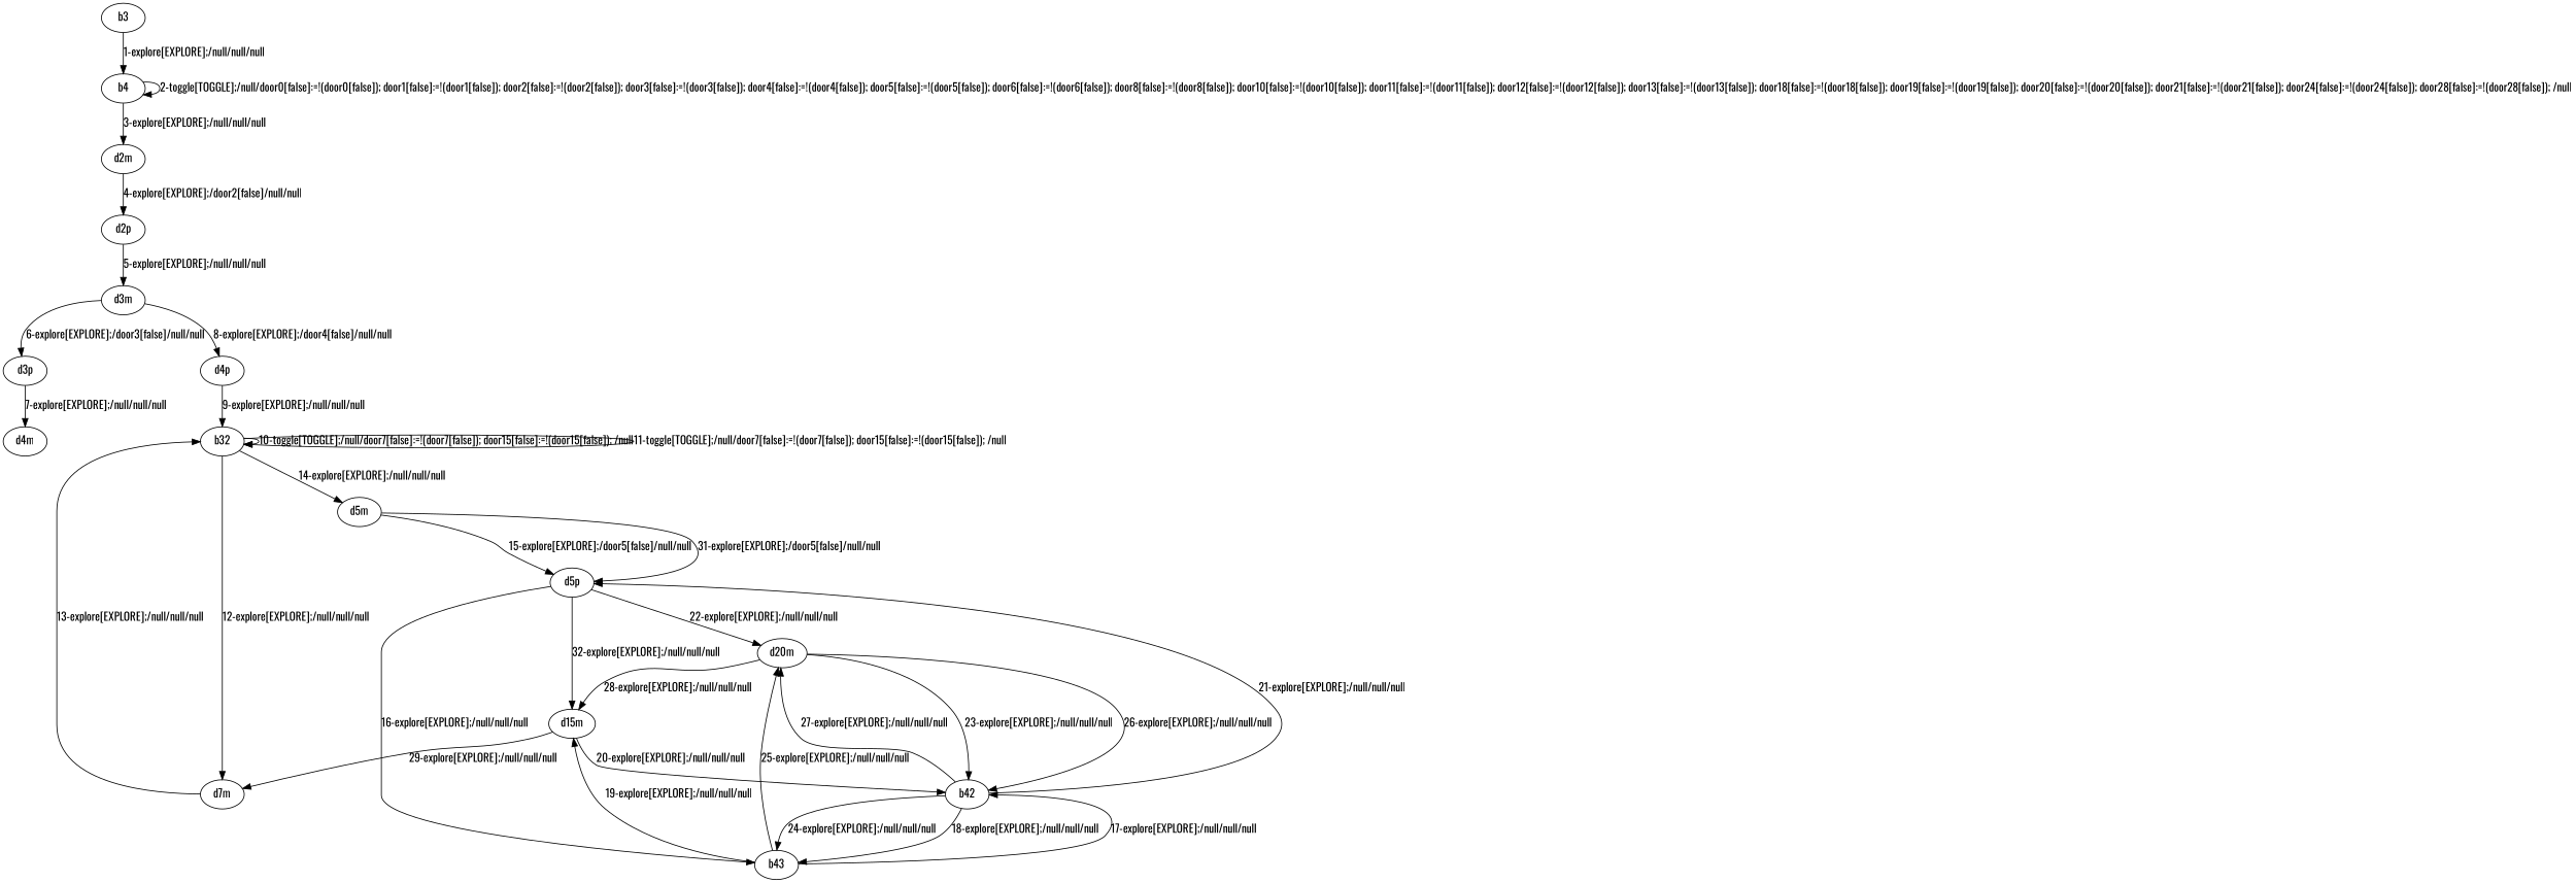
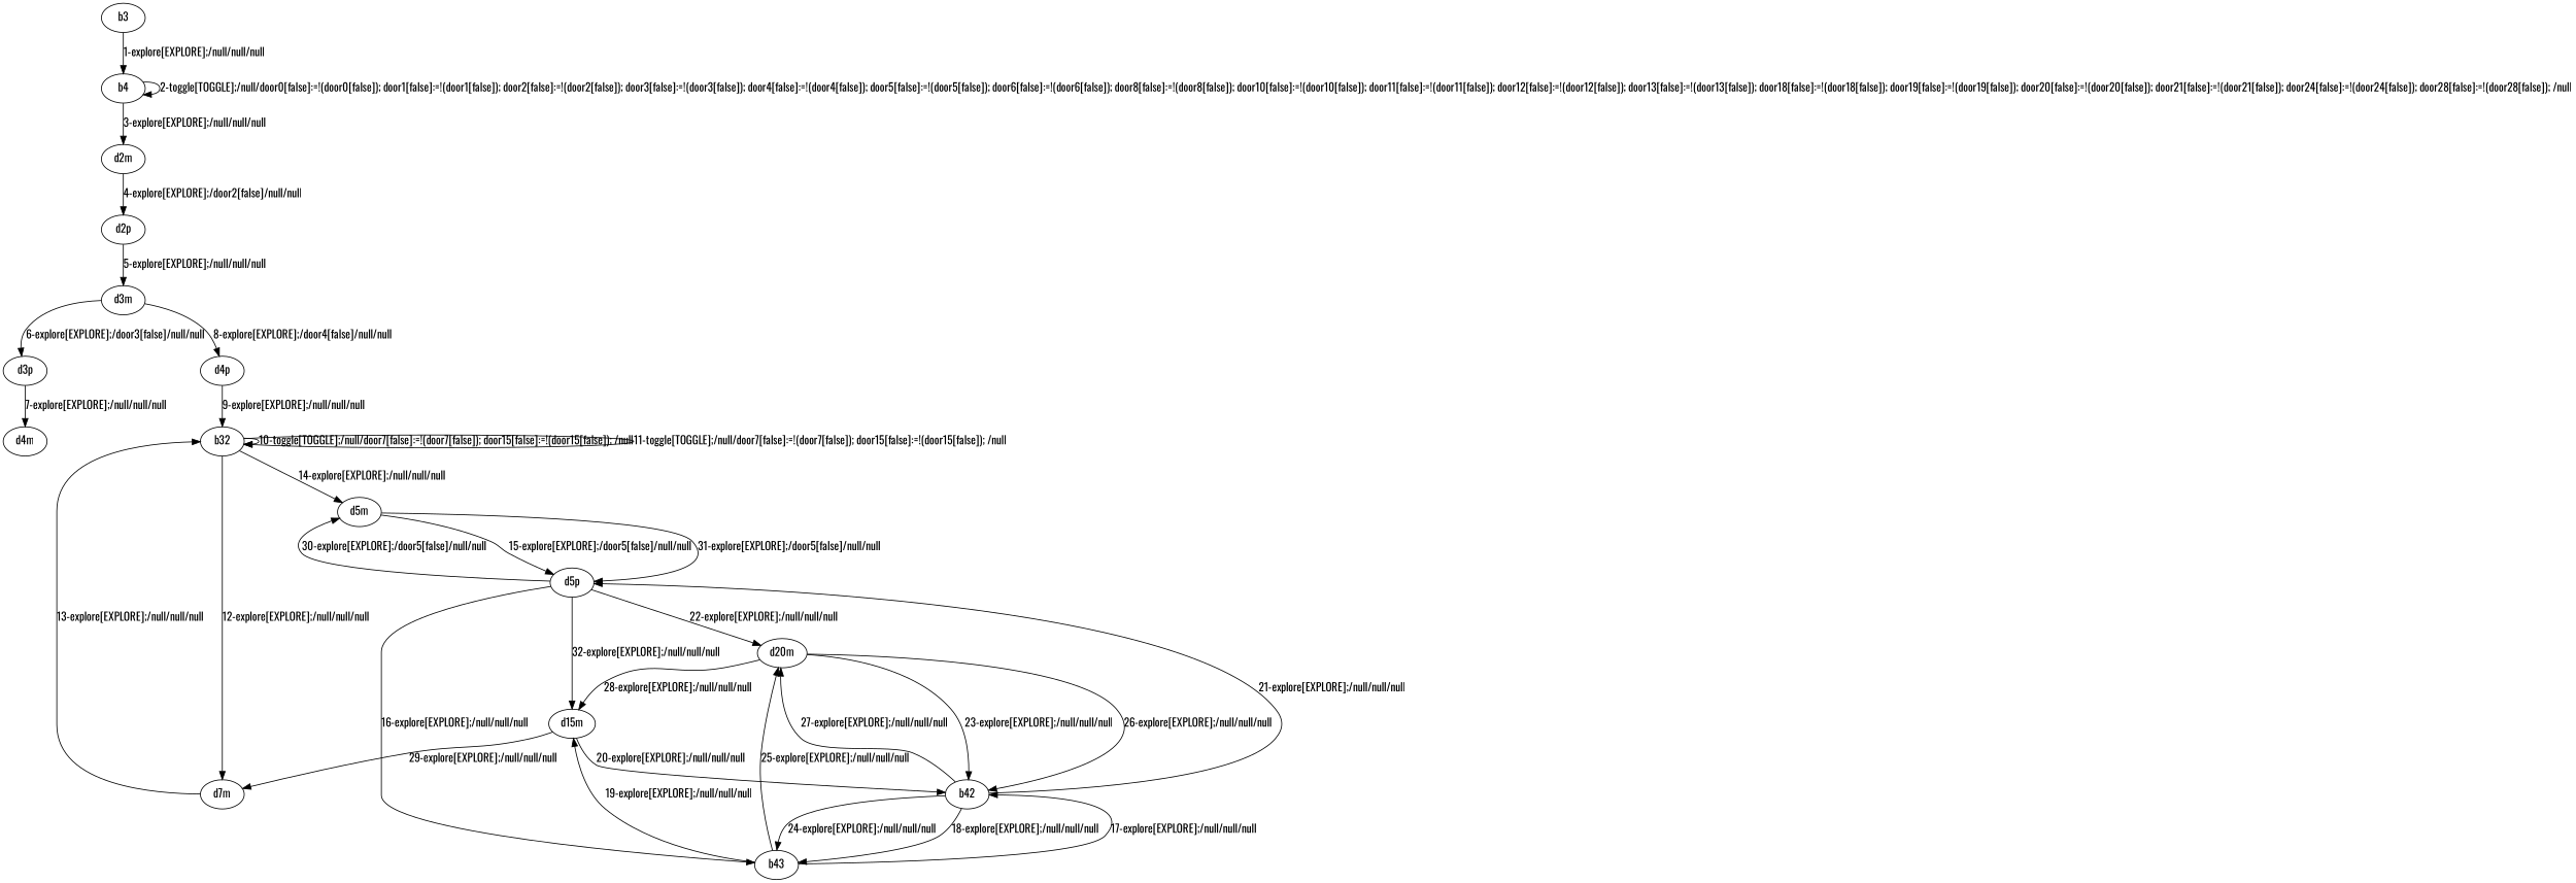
  digraph {
    fontname=Oswald
    node [fontname=Oswald]
    edge [fontname=Oswald]
    b3
    b4
    d2m
    d2p
    d3m
    d3p
    d4p
    d4m
    b32
    d7m
    d5m
    d5p
    b43
    d15m
    d20m
    b42
    b3 -> b4 [label="1-explore[EXPLORE];/null/null/null"]
    b4 -> b4 [label="2-toggle[TOGGLE];/null/door0[false]:=!(door0[false]); door1[false]:=!(door1[false]); door2[false]:=!(door2[false]); door3[false]:=!(door3[false]); door4[false]:=!(door4[false]); door5[false]:=!(door5[false]); door6[false]:=!(door6[false]); door8[false]:=!(door8[false]); door10[false]:=!(door10[false]); door11[false]:=!(door11[false]); door12[false]:=!(door12[false]); door13[false]:=!(door13[false]); door18[false]:=!(door18[false]); door19[false]:=!(door19[false]); door20[false]:=!(door20[false]); door21[false]:=!(door21[false]); door24[false]:=!(door24[false]); door28[false]:=!(door28[false]); /null"]
    b4 -> d2m [label="3-explore[EXPLORE];/null/null/null"]
    d2m -> d2p [label="4-explore[EXPLORE];/door2[false]/null/null"]
    d2p -> d3m [label="5-explore[EXPLORE];/null/null/null"]
    d3m -> d3p [label="6-explore[EXPLORE];/door3[false]/null/null"]
    d3m -> d4p [label="8-explore[EXPLORE];/door4[false]/null/null"]
    d3p -> d4m [label="7-explore[EXPLORE];/null/null/null"]
    d4p -> b32 [label="9-explore[EXPLORE];/null/null/null"]
    b32 -> b32 [label="10-toggle[TOGGLE];/null/door7[false]:=!(door7[false]); door15[false]:=!(door15[false]); /null"]
    b32 -> b32 [label="11-toggle[TOGGLE];/null/door7[false]:=!(door7[false]); door15[false]:=!(door15[false]); /null"]
    b32 -> d7m [label="12-explore[EXPLORE];/null/null/null"]
    b32 -> d5m [label="14-explore[EXPLORE];/null/null/null"]
    d7m -> b32 [label="13-explore[EXPLORE];/null/null/null"]
    d5m -> d5p [label="15-explore[EXPLORE];/door5[false]/null/null"]
    d5m -> d5p [label="31-explore[EXPLORE];/door5[false]/null/null"]
+   d5p -> d5m [label="30-explore[EXPLORE];/door5[false]/null/null"]
    d5p -> b43 [label="16-explore[EXPLORE];/null/null/null"]
    d5p -> d15m [label="32-explore[EXPLORE];/null/null/null"]
    d5p -> d20m [label="22-explore[EXPLORE];/null/null/null"]
    b43 -> d15m [label="19-explore[EXPLORE];/null/null/null"]
    b43 -> d20m [label="25-explore[EXPLORE];/null/null/null"]
    b43 -> b42 [label="17-explore[EXPLORE];/null/null/null"]
    d15m -> d7m [label="29-explore[EXPLORE];/null/null/null"]
    d15m -> b42 [label="20-explore[EXPLORE];/null/null/null"]
    d20m -> d15m [label="28-explore[EXPLORE];/null/null/null"]
    d20m -> b42 [label="23-explore[EXPLORE];/null/null/null"]
    d20m -> b42 [label="26-explore[EXPLORE];/null/null/null"]
    b42 -> d5p [label="21-explore[EXPLORE];/null/null/null"]
    b42 -> b43 [label="18-explore[EXPLORE];/null/null/null"]
    b42 -> b43 [label="24-explore[EXPLORE];/null/null/null"]
    b42 -> d20m [label="27-explore[EXPLORE];/null/null/null"]
  }
